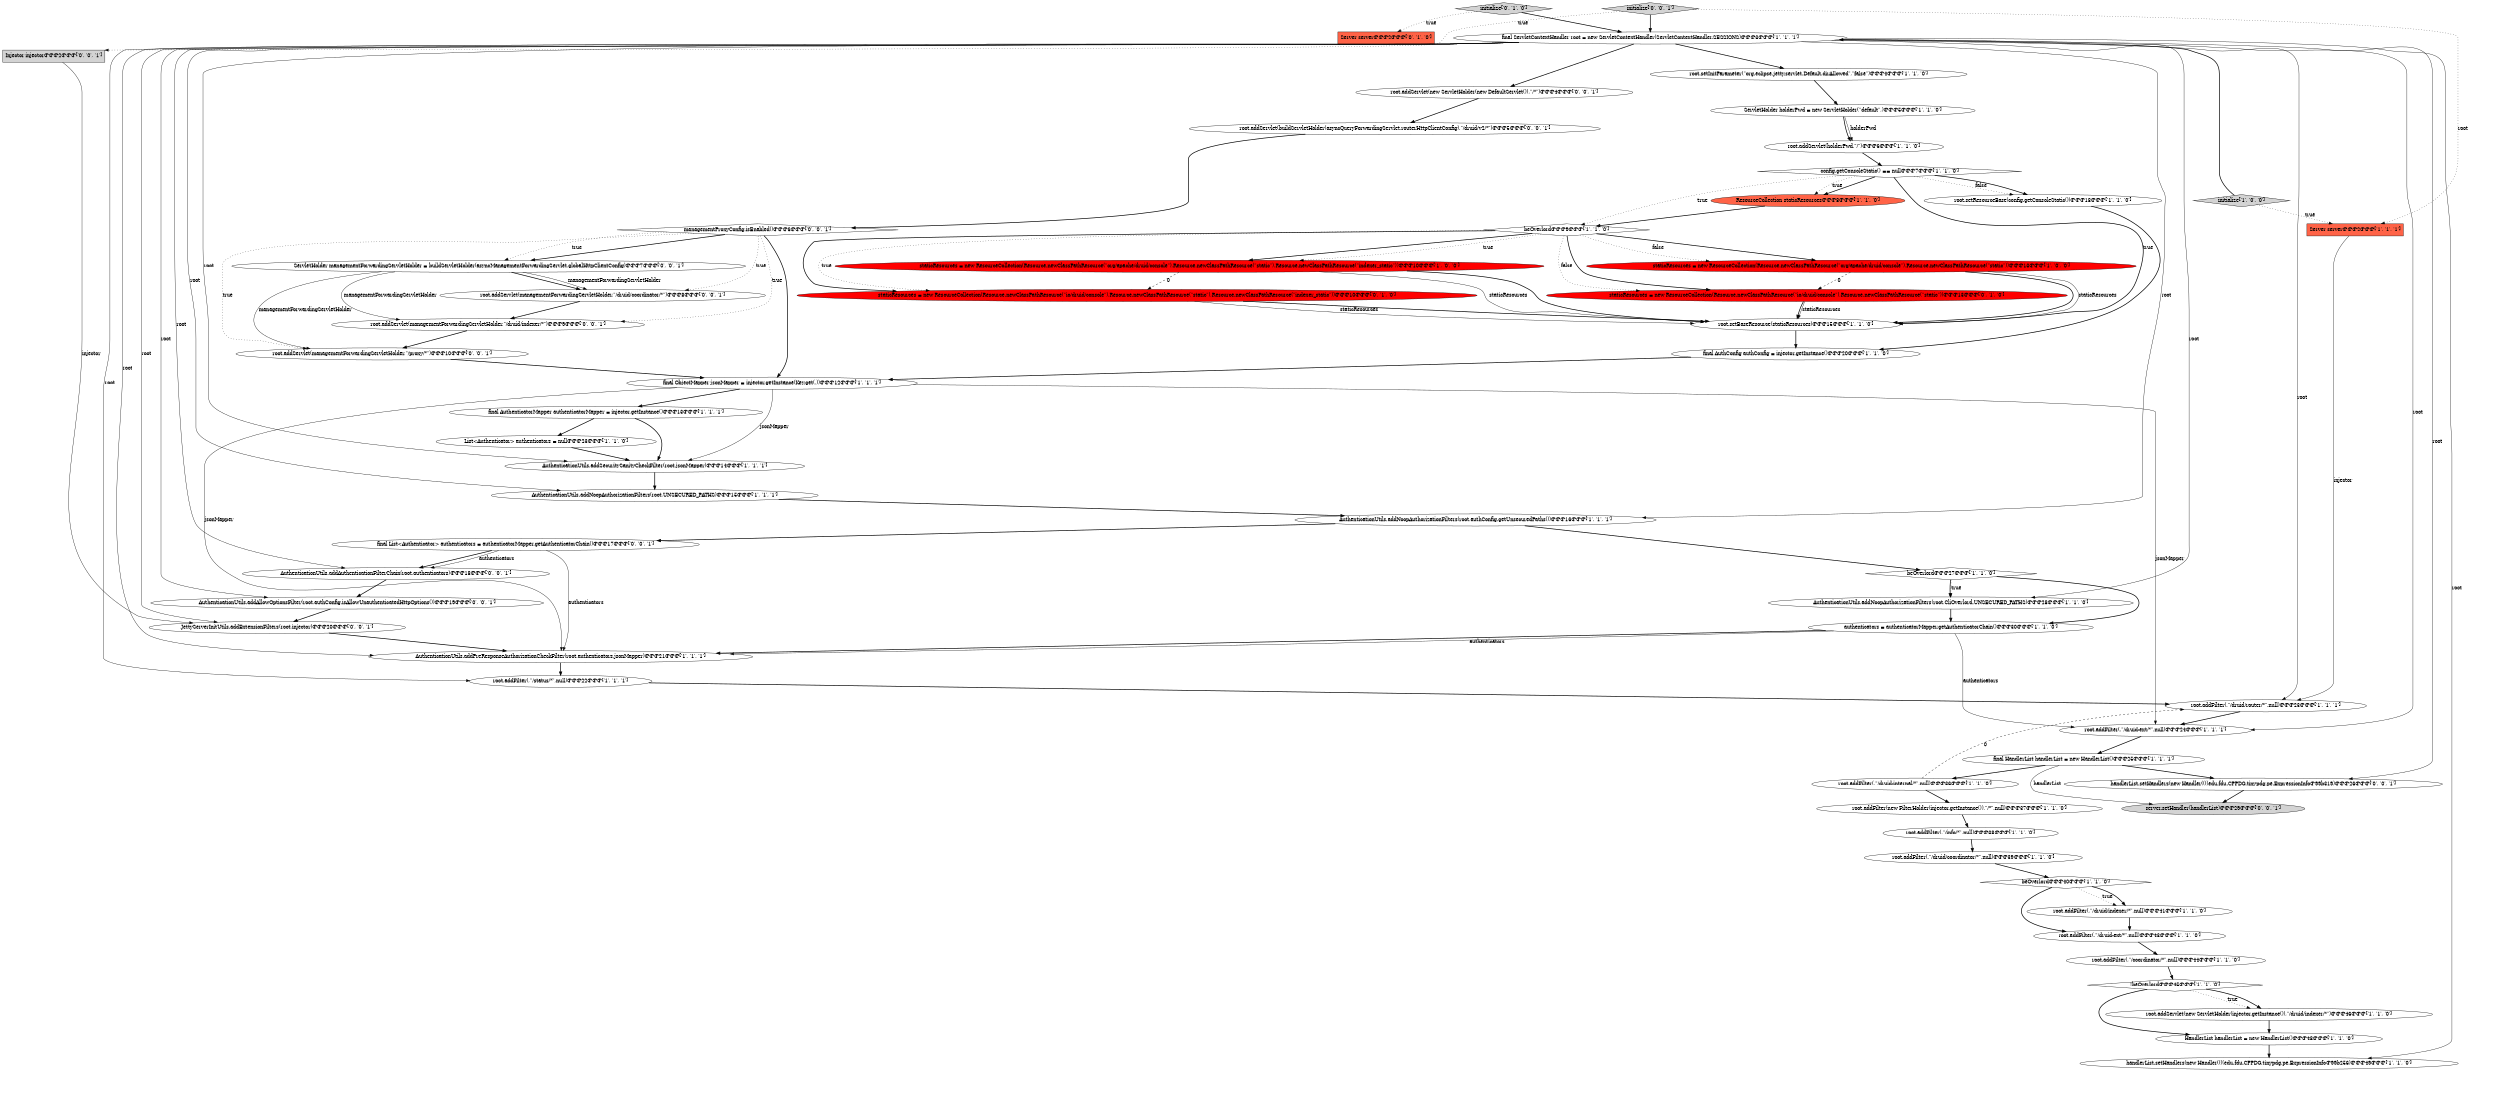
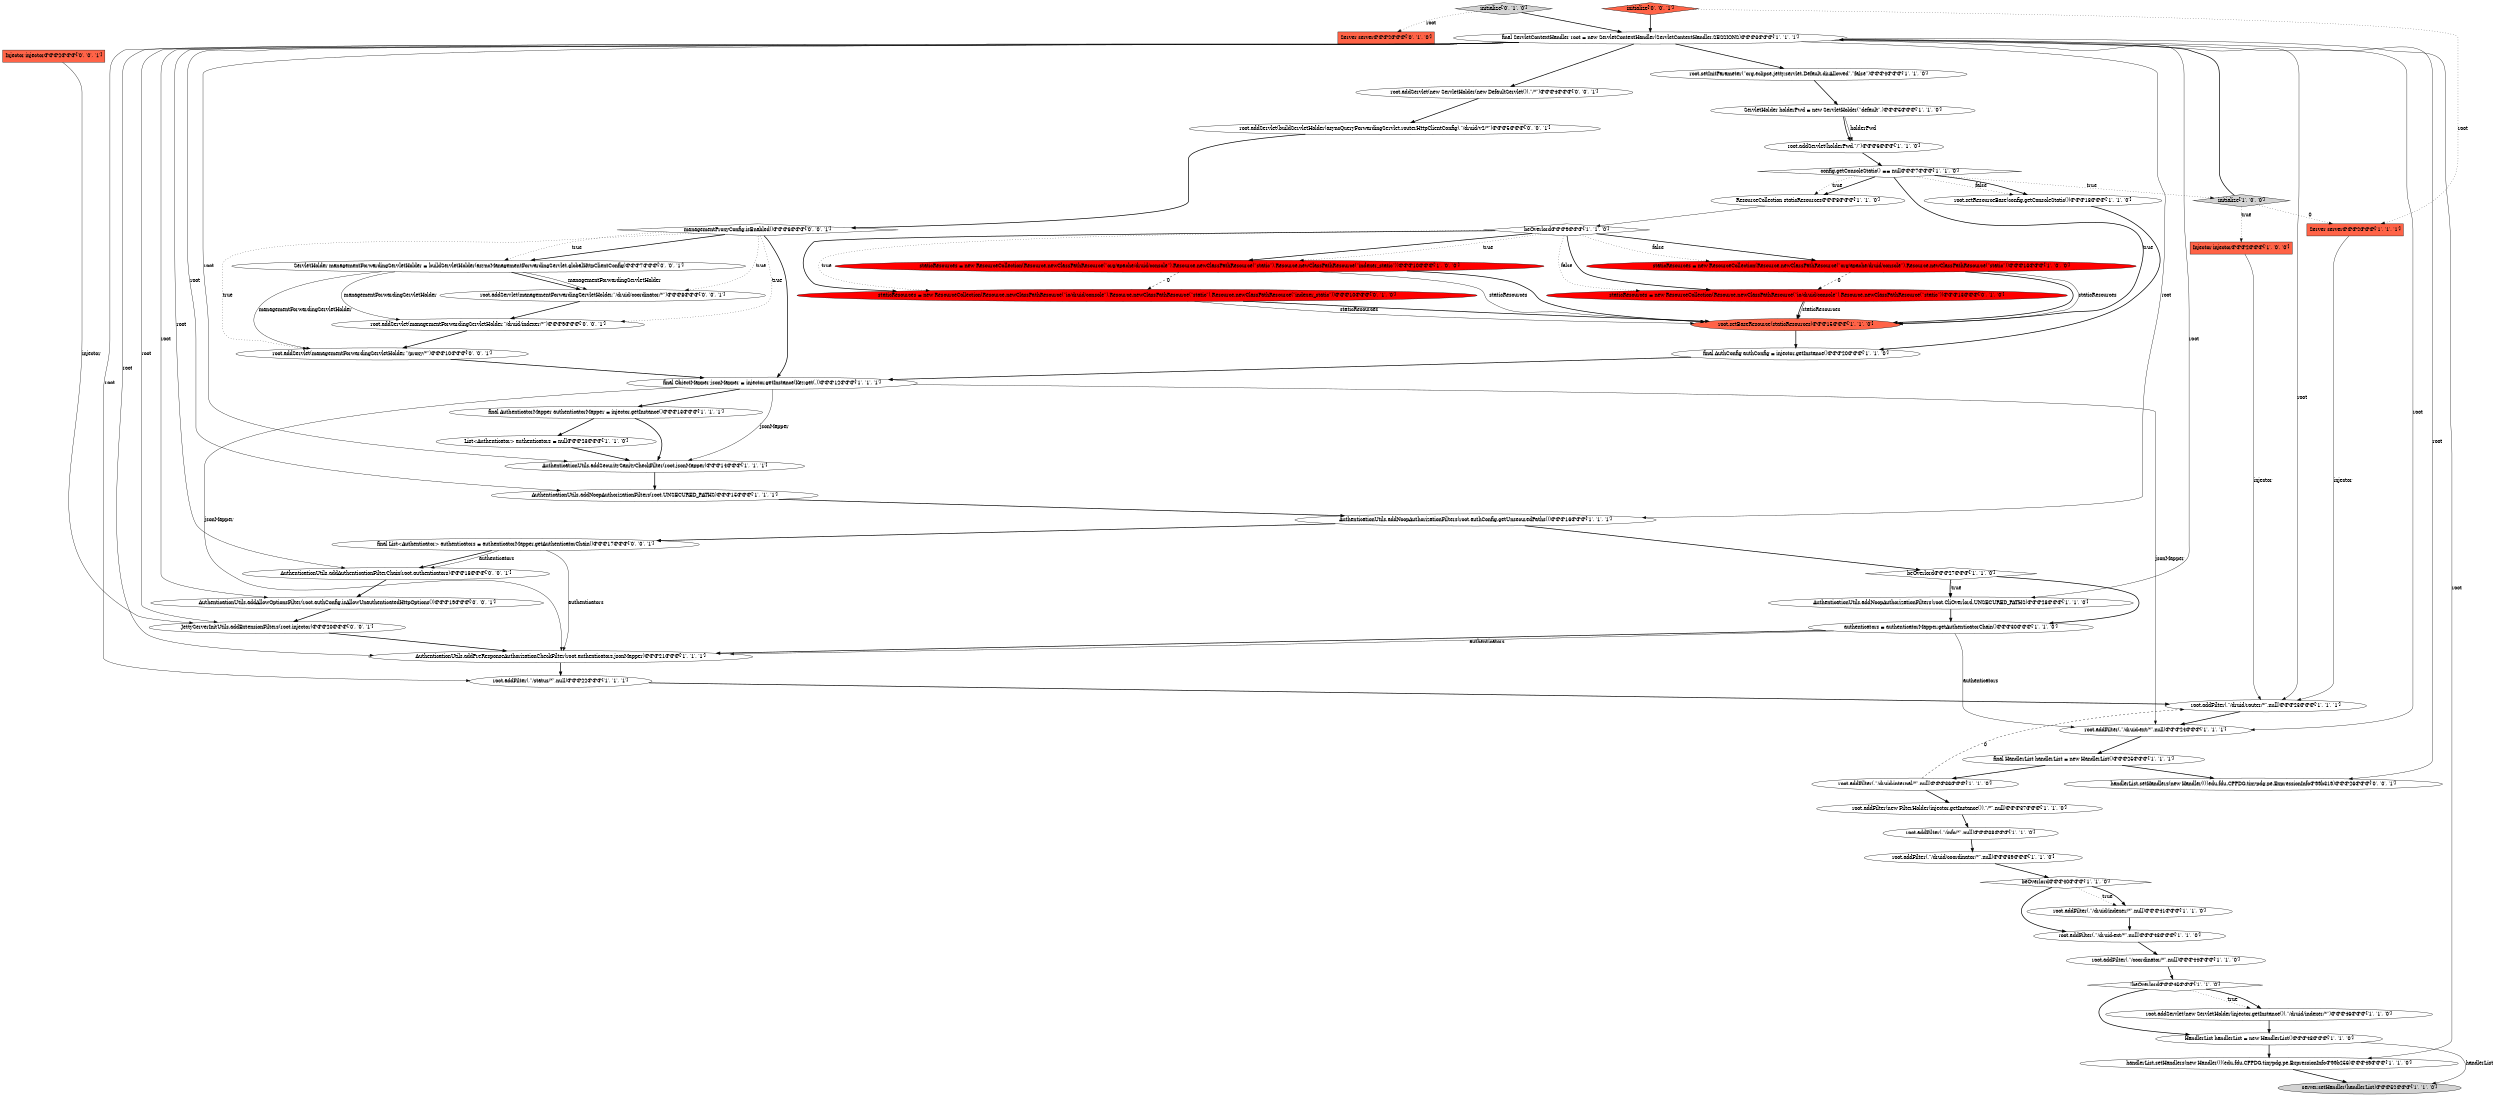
  digraph {
    node [fillcolor=white shape=ellipse style=filled]
    edge [style=bold]
    n1 [label="root.addFilter(,\"/druid/router/*\",null)@@@23@@@['1', '1', '1']"]
    n2 [label="root.addFilter(,\"/druid-ext/*\",null)@@@24@@@['1', '1', '1']"]
    n3 [label="final HandlerList handlerList = new HandlerList()@@@25@@@['1', '1', '1']"]
    n4 [label="root.addFilter(,\"/info/*\",null)@@@38@@@['1', '1', '0']"]
    n5 [label="root.addFilter(,\"/druid/coordinator/*\",null)@@@39@@@['1', '1', '0']"]
    n6 [label="beOverlord@@@40@@@['1', '1', '0']" shape=diamond]
    n7 [label="final List<Authenticator> authenticators = authenticatorMapper.getAuthenticatorChain()@@@17@@@['0', '0', '1']"]
    n8 [label="AuthenticationUtils.addAuthenticationFilterChain(root,authenticators)@@@18@@@['0', '0', '1']"]
    n9 [label="AuthenticationUtils.addPreResponseAuthorizationCheckFilter(root,authenticators,jsonMapper)@@@21@@@['1', '1', '1']"]
    n10 [label="AuthenticationUtils.addAllowOptionsFilter(root,authConfig.isAllowUnauthenticatedHttpOptions())@@@19@@@['0', '0', '1']"]
    n11 [label="root.addFilter(,\"/status/*\",null)@@@22@@@['1', '1', '1']"]
    n12 [label="ServletHolder holderPwd = new ServletHolder(\"default\",)@@@5@@@['1', '1', '0']"]
    n13 [label="root.addServlet(holderPwd,\"/\")@@@6@@@['1', '1', '0']"]
    n14 [label="config.getConsoleStatic() == null@@@7@@@['1', '1', '0']" shape=diamond]
    n15 [label="root.addServlet(buildServletHolder(asyncQueryForwardingServlet,routerHttpClientConfig),\"/druid/v2/*\")@@@5@@@['0', '0', '1']"]
    n16 [label="managementProxyConfig.isEnabled()@@@6@@@['0', '0', '1']" shape=diamond]
    n17 [label="ServletHolder managementForwardingServletHolder = buildServletHolder(asyncManagementForwardingServlet,globalHttpClientConfig)@@@7@@@['0', '0', '1']"]
    n18 [label="root.addServlet(managementForwardingServletHolder,\"/proxy/*\")@@@10@@@['0', '0', '1']"]
    n19 [label="root.addServlet(managementForwardingServletHolder,\"/druid/coordinator/*\")@@@8@@@['0', '0', '1']"]
    n20 [label="root.addServlet(managementForwardingServletHolder,\"/druid/indexer/*\")@@@9@@@['0', '0', '1']"]
    n21 [label="final ObjectMapper jsonMapper = injector.getInstance(Key.get(,))@@@12@@@['1', '1', '1']"]
    n22 [label="root.addFilter(,\"/druid-internal/*\",null)@@@36@@@['1', '1', '0']"]
    n23 [label="handlerList.setHandlers(new Handler((((edu.fdu.CPPDG.tinypdg.pe.ExpressionInfo@99b319)@@@26@@@['0', '0', '1']"]
-   n24 [fillcolor=lightgray label="server.setHandler(handlerList)@@@29@@@['0', '0', '1']"]
    n25 [label="root.addFilter(new FilterHolder(injector.getInstance()),\"/*\",null)@@@37@@@['1', '1', '0']"]
    n26 [fillcolor=red label="staticResources = new ResourceCollection(Resource.newClassPathResource(\"org/apache/druid/console\"),Resource.newClassPathResource(\"static\"),Resource.newClassPathResource(\"indexer_static\"))@@@10@@@['1', '0', '0']"]
    n27 [fillcolor=red label="staticResources = new ResourceCollection(Resource.newClassPathResource(\"io/druid/console\"),Resource.newClassPathResource(\"static\"),Resource.newClassPathResource(\"indexer_static\"))@@@10@@@['0', '1', '0']"]
-   n28 [label="root.setBaseResource(staticResources)@@@15@@@['1', '1', '0']"]
+   n28 [fillcolor=tomato label="root.setBaseResource(staticResources)@@@15@@@['1', '1', '0']"]
    n29 [label="final AuthConfig authConfig = injector.getInstance()@@@20@@@['1', '1', '0']"]
    n30 [label="JettyServerInitUtils.addExtensionFilters(root,injector)@@@20@@@['0', '0', '1']"]
    n31 [label="AuthenticationUtils.addNoopAuthorizationFilters(root,CliOverlord.UNSECURED_PATHS)@@@28@@@['1', '1', '0']"]
    n32 [label="authenticators = authenticatorMapper.getAuthenticatorChain()@@@30@@@['1', '1', '0']"]
    n33 [label="root.addFilter(,\"/druid-ext/*\",null)@@@43@@@['1', '1', '0']"]
    n34 [label="root.addFilter(,\"/coordinator/*\",null)@@@44@@@['1', '1', '0']"]
    n35 [label="!beOverlord@@@45@@@['1', '1', '0']" shape=diamond]
+   n36 [fillcolor=tomato label="Injector injector@@@2@@@['1', '0', '0']" shape=box]
    n37 [label="beOverlord@@@9@@@['1', '1', '0']" shape=diamond]
    n38 [fillcolor=red label="staticResources = new ResourceCollection(Resource.newClassPathResource(\"io/druid/console\"),Resource.newClassPathResource(\"static\"))@@@13@@@['0', '1', '0']"]
    n39 [fillcolor=red label="staticResources = new ResourceCollection(Resource.newClassPathResource(\"org/apache/druid/console\"),Resource.newClassPathResource(\"static\"))@@@13@@@['1', '0', '0']"]
    n40 [fillcolor=tomato label="Server server@@@2@@@['1', '1', '1']" shape=box]
-   n41 [fillcolor=tomato label="ResourceCollection staticResources@@@8@@@['1', '1', '0']"]
+   n41 [label="ResourceCollection staticResources@@@8@@@['1', '1', '0']"]
    n42 [label="root.setInitParameter(\"org.eclipse.jetty.servlet.Default.dirAllowed\",\"false\")@@@4@@@['1', '1', '0']"]
    n43 [label="final AuthenticatorMapper authenticatorMapper = injector.getInstance()@@@13@@@['1', '1', '1']"]
    n44 [label="List<Authenticator> authenticators = null@@@23@@@['1', '1', '0']"]
    n45 [label="AuthenticationUtils.addSecuritySanityCheckFilter(root,jsonMapper)@@@14@@@['1', '1', '1']"]
    n46 [label="AuthenticationUtils.addNoopAuthorizationFilters(root,UNSECURED_PATHS)@@@15@@@['1', '1', '1']"]
    n47 [label="handlerList.setHandlers(new Handler((((edu.fdu.CPPDG.tinypdg.pe.ExpressionInfo@99b256)@@@49@@@['1', '1', '0']"]
+   n48 [fillcolor=lightgray label="server.setHandler(handlerList)@@@52@@@['1', '1', '0']"]
    n49 [label="root.setResourceBase(config.getConsoleStatic())@@@18@@@['1', '1', '0']"]
    n50 [label="root.addFilter(,\"/druid/indexer/*\",null)@@@41@@@['1', '1', '0']"]
    n51 [label="beOverlord@@@27@@@['1', '1', '0']" shape=diamond]
    n52 [label="AuthenticationUtils.addNoopAuthorizationFilters(root,authConfig.getUnsecuredPaths())@@@16@@@['1', '1', '1']"]
    n53 [label="HandlerList handlerList = new HandlerList()@@@48@@@['1', '1', '0']"]
    n54 [label="root.addServlet(new ServletHolder(injector.getInstance()),\"/druid/indexer/*\")@@@46@@@['1', '1', '0']"]
    n55 [fillcolor=lightgray label="initialize['0', '1', '0']" shape=diamond]
    n56 [label="final ServletContextHandler root = new ServletContextHandler(ServletContextHandler.SESSIONS)@@@3@@@['1', '1', '1']"]
    n57 [fillcolor=tomato label="Server server@@@2@@@['0', '1', '0']" shape=box]
    n58 [label="root.addServlet(new ServletHolder(new DefaultServlet()),\"/*\")@@@4@@@['0', '0', '1']"]
    n59 [fillcolor=lightgray label="initialize['1', '0', '0']" shape=diamond]
-   n60 [fillcolor=lightgray label="initialize['0', '0', '1']" shape=diamond]
-   n61 [fillcolor=lightgray label="Injector injector@@@2@@@['0', '0', '1']" shape=box]
+   n60 [fillcolor=tomato label="initialize['0', '0', '1']" shape=diamond]
+   n61 [fillcolor=tomato label="Injector injector@@@2@@@['0', '0', '1']" shape=box]
    n1 -> n2
    n2 -> n3
    n3 -> n22
    n3 -> n23
-   n3 -> n24 [label=handlerList style=solid]
    n4 -> n5
    n5 -> n6
    n6 -> n33
    n6 -> n50 [label=true style=dotted]
    n6 -> n50
    n7 -> n8
    n7 -> n8 [label=authenticators style=solid]
    n7 -> n9 [label=authenticators style=solid]
    n8 -> n10
    n9 -> n11
    n10 -> n30
    n11 -> n1
    n12 -> n13 [label=holderPwd style=solid]
    n12 -> n13
    n13 -> n14
    n14 -> n28 [label=true]
-   n14 -> n37 [label=true style=dotted]
+   n14 -> n59 [label=true style=dotted]
    n14 -> n41
    n14 -> n41 [label=true style=dotted]
    n14 -> n49 [label=false style=dotted]
    n14 -> n49
    n15 -> n16
    n16 -> n17
    n16 -> n17 [label=true style=dotted]
    n16 -> n18 [label=true style=dotted]
    n16 -> n19 [label=true style=dotted]
    n16 -> n20 [label=true style=dotted]
    n16 -> n21
    n17 -> n18 [label=managementForwardingServletHolder style=solid]
    n17 -> n19
    n17 -> n19 [label=managementForwardingServletHolder style=solid]
    n17 -> n20 [label=managementForwardingServletHolder style=solid]
    n18 -> n21
    n19 -> n20
    n20 -> n18
    n21 -> n2 [label=jsonMapper style=solid]
    n21 -> n9 [label=jsonMapper style=solid]
    n21 -> n43
    n21 -> n45 [label=jsonMapper style=solid]
    n22 -> n1 [label=0 style=dashed]
    n22 -> n25
-   n23 -> n24
    n25 -> n4
    n26 -> n27 [label=0 style=dashed]
    n26 -> n28
    n26 -> n28 [label=staticResources style=solid]
    n27 -> n28
    n27 -> n28 [label=staticResources style=solid]
    n28 -> n29
    n29 -> n21
    n30 -> n9
    n31 -> n32
    n32 -> n2 [label=authenticators style=solid]
    n32 -> n9
    n32 -> n9 [label=authenticators style=solid]
    n33 -> n34
    n34 -> n35
    n35 -> n53
    n35 -> n54 [label=true style=dotted]
    n35 -> n54
+   n36 -> n1 [label=injector style=solid]
    n37 -> n26
    n37 -> n26 [label=true style=dotted]
    n37 -> n27
    n37 -> n27 [label=true style=dotted]
    n37 -> n38 [label=false style=dotted]
    n37 -> n38
    n37 -> n39
    n37 -> n39 [label=false style=dotted]
    n38 -> n28
    n38 -> n28 [label=staticResources style=solid]
    n39 -> n28
    n39 -> n28 [label=staticResources style=solid]
    n39 -> n38 [label=0 style=dashed]
    n40 -> n1 [label=injector style=solid]
-   n41 -> n37
+   n41 -> n37 [style=solid]
    n42 -> n12
    n43 -> n44
    n43 -> n45
    n44 -> n45
    n45 -> n46
    n46 -> n52
+   n47 -> n48
    n49 -> n29
    n50 -> n33
    n51 -> n31 [label=true style=dotted]
    n51 -> n31
    n51 -> n32
    n52 -> n7
    n52 -> n51
    n53 -> n47
+   n53 -> n48 [label=handlerList style=solid]
    n54 -> n53
    n55 -> n56
-   n55 -> n57 [label=true style=dotted]
+   n55 -> n57 [label=root style=dotted]
    n56 -> n1 [label=root style=solid]
    n56 -> n2 [label=root style=solid]
    n56 -> n8 [label=root style=solid]
    n56 -> n9 [label=root style=solid]
    n56 -> n10 [label=root style=solid]
    n56 -> n11 [label=root style=solid]
    n56 -> n23 [label=root style=solid]
    n56 -> n30 [label=root style=solid]
    n56 -> n31 [label=root style=solid]
    n56 -> n42
    n56 -> n45 [label=root style=solid]
    n56 -> n46 [label=root style=solid]
    n56 -> n47 [label=root style=solid]
    n56 -> n52 [label=root style=solid]
    n56 -> n58
    n58 -> n15
-   n59 -> n40 [label=true style=dotted]
+   n59 -> n36 [label=true style=dotted]
+   n59 -> n40 [label=0 style=dotted]
    n59 -> n56
    n60 -> n40 [label=root style=dotted]
    n60 -> n56
-   n60 -> n61 [label=true style=dotted]
    n61 -> n30 [label=injector style=solid]
  }
